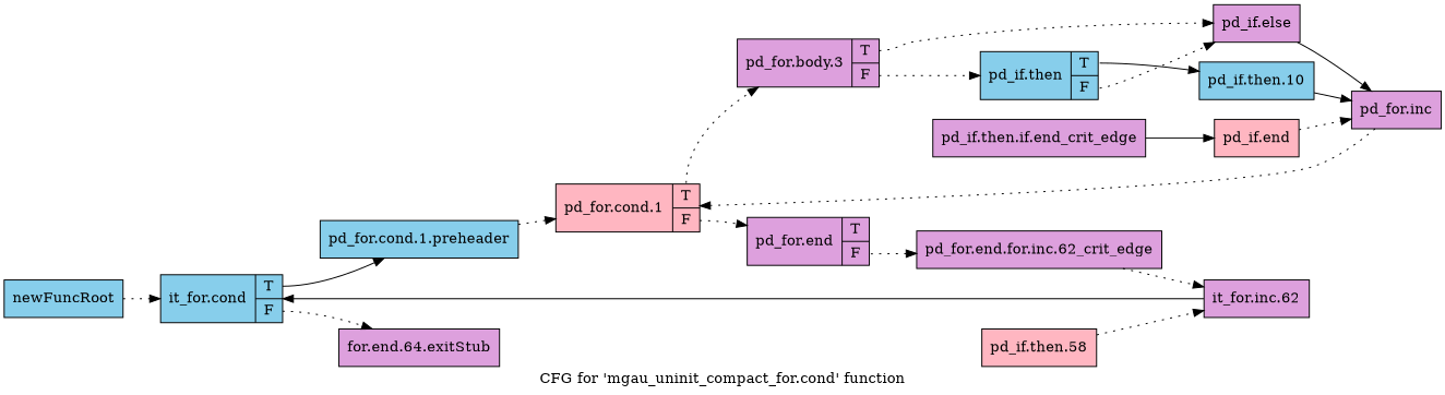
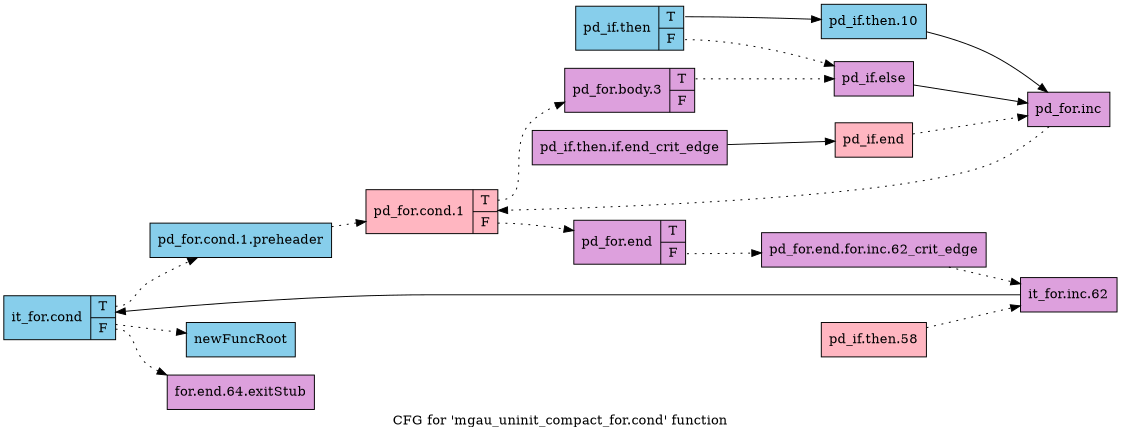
  digraph {
    label="CFG for 'mgau_uninit_compact_for.cond' function"
    rankdir=LR
    node [fillcolor=plum shape=record style=filled]
    edge [style=dotted]
    n1 [fillcolor=skyblue label="{newFuncRoot}"]
    n2 [fillcolor=skyblue label="{it_for.cond|{<s0>T|<s1>F}}"]
    n3 [label="{for.end.64.exitStub}"]
    n4 [fillcolor=skyblue label="{pd_for.cond.1.preheader}"]
    n5 [fillcolor=lightpink label="{pd_for.cond.1|{<s0>T|<s1>F}}"]
    n6 [label="{pd_for.body.3|{<s0>T|<s1>F}}"]
    n7 [label="{pd_for.end|{<s0>T|<s1>F}}"]
    n8 [label="{pd_if.else}"]
    n9 [fillcolor=skyblue label="{pd_if.then|{<s0>T|<s1>F}}"]
    n10 [label="{pd_for.end.for.inc.62_crit_edge}"]
    n11 [label="{pd_for.inc}"]
    n12 [fillcolor=skyblue label="{pd_if.then.10}"]
    n13 [fillcolor=lightpink label="{pd_if.then.58}"]
    n14 [label="{it_for.inc.62}"]
    n15 [label="{pd_if.then.if.end_crit_edge}"]
    n16 [fillcolor=lightpink label="{pd_if.end}"]
-   n1 -> n2
+   n2 -> n1
    n2 -> n3 [tailport=s1]
-   n2 -> n4 [style=solid tailport=s0]
+   n2 -> n4 [tailport=s0]
    n4 -> n5
    n5 -> n6 [tailport=s0]
    n5 -> n7 [tailport=s1]
    n6 -> n8 [tailport=s0]
-   n6 -> n9 [tailport=s1]
    n7 -> n10 [tailport=s1]
    n8 -> n11 [style=solid]
    n9 -> n8 [tailport=s1]
    n9 -> n12 [style=solid tailport=s0]
    n10 -> n14
    n11 -> n5
    n12 -> n11 [style=solid]
    n13 -> n14
    n14 -> n2 [style=solid]
    n15 -> n16 [style=solid]
    n16 -> n11
  }
